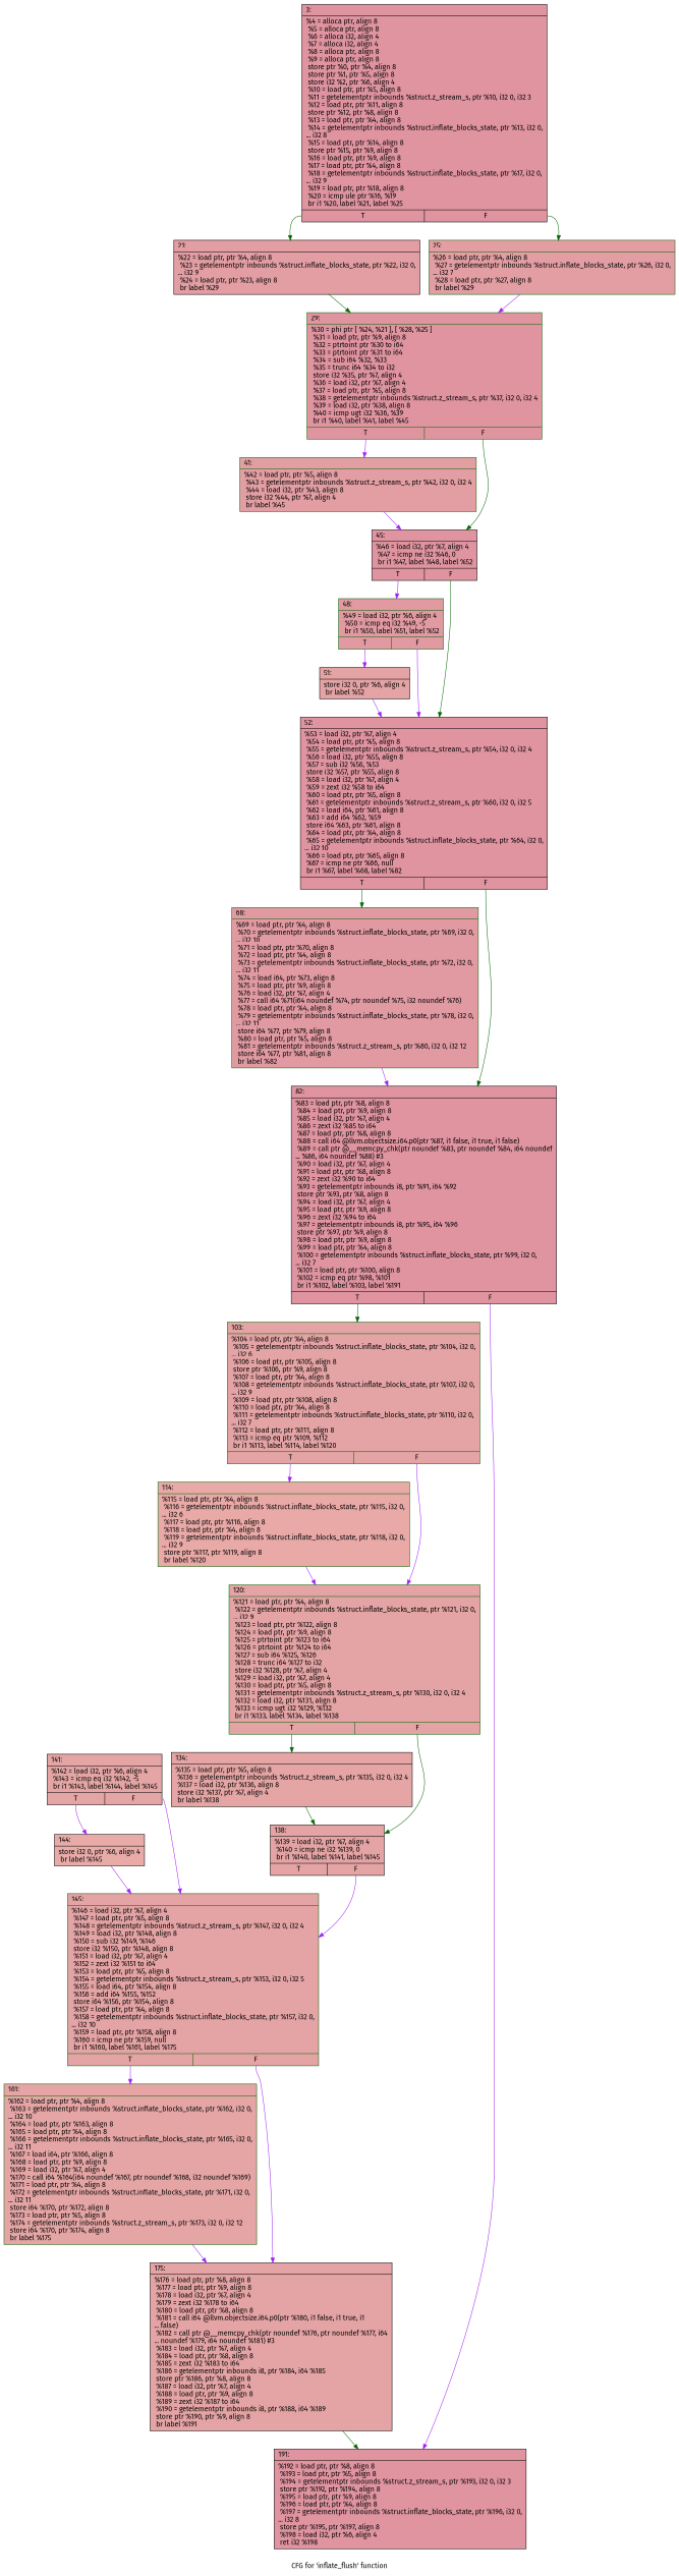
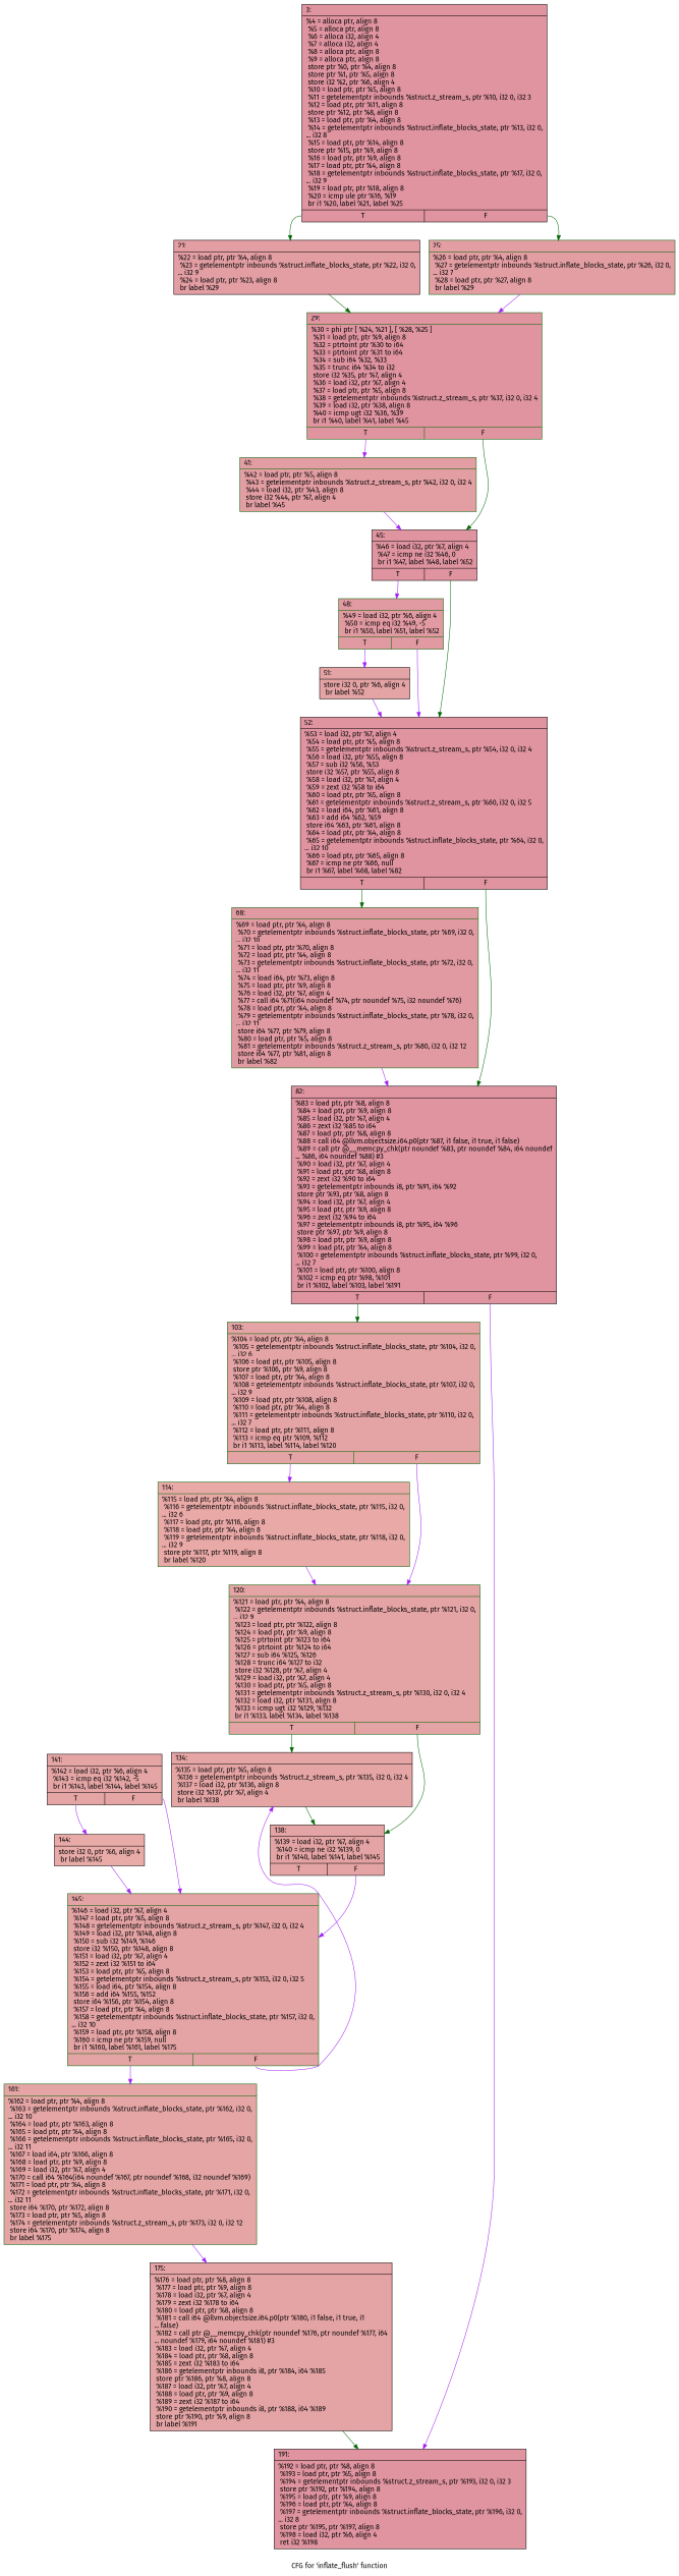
  digraph {
    fontname="Fira Sans"
    label="CFG for 'inflate_flush' function"
    node [color=black fillcolor="#b70d2870" fontname="Fira Sans" shape=record style=filled]
    edge [color=purple fontname="Fira Sans" tailport=s0]
    n1 [label="{3:\l|  %4 = alloca ptr, align 8\l  %5 = alloca ptr, align 8\l  %6 = alloca i32, align 4\l  %7 = alloca i32, align 4\l  %8 = alloca ptr, align 8\l  %9 = alloca ptr, align 8\l  store ptr %0, ptr %4, align 8\l  store ptr %1, ptr %5, align 8\l  store i32 %2, ptr %6, align 4\l  %10 = load ptr, ptr %5, align 8\l  %11 = getelementptr inbounds %struct.z_stream_s, ptr %10, i32 0, i32 3\l  %12 = load ptr, ptr %11, align 8\l  store ptr %12, ptr %8, align 8\l  %13 = load ptr, ptr %4, align 8\l  %14 = getelementptr inbounds %struct.inflate_blocks_state, ptr %13, i32 0,\l... i32 8\l  %15 = load ptr, ptr %14, align 8\l  store ptr %15, ptr %9, align 8\l  %16 = load ptr, ptr %9, align 8\l  %17 = load ptr, ptr %4, align 8\l  %18 = getelementptr inbounds %struct.inflate_blocks_state, ptr %17, i32 0,\l... i32 9\l  %19 = load ptr, ptr %18, align 8\l  %20 = icmp ule ptr %16, %19\l  br i1 %20, label %21, label %25\l|{<s0>T|<s1>F}}"]
    n2 [fillcolor="#be242e70" label="{21:\l|  %22 = load ptr, ptr %4, align 8\l  %23 = getelementptr inbounds %struct.inflate_blocks_state, ptr %22, i32 0,\l... i32 9\l  %24 = load ptr, ptr %23, align 8\l  br label %29\l}"]
    n3 [color=darkgreen fillcolor="#be242e70" label="{25:\l|  %26 = load ptr, ptr %4, align 8\l  %27 = getelementptr inbounds %struct.inflate_blocks_state, ptr %26, i32 0,\l... i32 7\l  %28 = load ptr, ptr %27, align 8\l  br label %29\l}"]
    n4 [color=darkgreen label="{29:\l|  %30 = phi ptr [ %24, %21 ], [ %28, %25 ]\l  %31 = load ptr, ptr %9, align 8\l  %32 = ptrtoint ptr %30 to i64\l  %33 = ptrtoint ptr %31 to i64\l  %34 = sub i64 %32, %33\l  %35 = trunc i64 %34 to i32\l  store i32 %35, ptr %7, align 4\l  %36 = load i32, ptr %7, align 4\l  %37 = load ptr, ptr %5, align 8\l  %38 = getelementptr inbounds %struct.z_stream_s, ptr %37, i32 0, i32 4\l  %39 = load i32, ptr %38, align 8\l  %40 = icmp ugt i32 %36, %39\l  br i1 %40, label %41, label %45\l|{<s0>T|<s1>F}}"]
    n5 [color=darkgreen fillcolor="#be242e70" label="{41:\l|  %42 = load ptr, ptr %5, align 8\l  %43 = getelementptr inbounds %struct.z_stream_s, ptr %42, i32 0, i32 4\l  %44 = load i32, ptr %43, align 8\l  store i32 %44, ptr %7, align 4\l  br label %45\l}"]
    n6 [label="{45:\l|  %46 = load i32, ptr %7, align 4\l  %47 = icmp ne i32 %46, 0\l  br i1 %47, label %48, label %52\l|{<s0>T|<s1>F}}"]
    n7 [color=darkgreen fillcolor="#bb1b2c70" label="{48:\l|  %49 = load i32, ptr %6, align 4\l  %50 = icmp eq i32 %49, -5\l  br i1 %50, label %51, label %52\l|{<s0>T|<s1>F}}"]
    n8 [label="{52:\l|  %53 = load i32, ptr %7, align 4\l  %54 = load ptr, ptr %5, align 8\l  %55 = getelementptr inbounds %struct.z_stream_s, ptr %54, i32 0, i32 4\l  %56 = load i32, ptr %55, align 8\l  %57 = sub i32 %56, %53\l  store i32 %57, ptr %55, align 8\l  %58 = load i32, ptr %7, align 4\l  %59 = zext i32 %58 to i64\l  %60 = load ptr, ptr %5, align 8\l  %61 = getelementptr inbounds %struct.z_stream_s, ptr %60, i32 0, i32 5\l  %62 = load i64, ptr %61, align 8\l  %63 = add i64 %62, %59\l  store i64 %63, ptr %61, align 8\l  %64 = load ptr, ptr %4, align 8\l  %65 = getelementptr inbounds %struct.inflate_blocks_state, ptr %64, i32 0,\l... i32 10\l  %66 = load ptr, ptr %65, align 8\l  %67 = icmp ne ptr %66, null\l  br i1 %67, label %68, label %82\l|{<s0>T|<s1>F}}"]
    n9 [fillcolor="#c32e3170" label="{51:\l|  store i32 0, ptr %6, align 4\l  br label %52\l}"]
    n10 [color=darkgreen fillcolor="#bb1b2c70" label="{68:\l|  %69 = load ptr, ptr %4, align 8\l  %70 = getelementptr inbounds %struct.inflate_blocks_state, ptr %69, i32 0,\l... i32 10\l  %71 = load ptr, ptr %70, align 8\l  %72 = load ptr, ptr %4, align 8\l  %73 = getelementptr inbounds %struct.inflate_blocks_state, ptr %72, i32 0,\l... i32 11\l  %74 = load i64, ptr %73, align 8\l  %75 = load ptr, ptr %9, align 8\l  %76 = load i32, ptr %7, align 4\l  %77 = call i64 %71(i64 noundef %74, ptr noundef %75, i32 noundef %76)\l  %78 = load ptr, ptr %4, align 8\l  %79 = getelementptr inbounds %struct.inflate_blocks_state, ptr %78, i32 0,\l... i32 11\l  store i64 %77, ptr %79, align 8\l  %80 = load ptr, ptr %5, align 8\l  %81 = getelementptr inbounds %struct.z_stream_s, ptr %80, i32 0, i32 12\l  store i64 %77, ptr %81, align 8\l  br label %82\l}"]
    n11 [label="{82:\l|  %83 = load ptr, ptr %8, align 8\l  %84 = load ptr, ptr %9, align 8\l  %85 = load i32, ptr %7, align 4\l  %86 = zext i32 %85 to i64\l  %87 = load ptr, ptr %8, align 8\l  %88 = call i64 @llvm.objectsize.i64.p0(ptr %87, i1 false, i1 true, i1 false)\l  %89 = call ptr @__memcpy_chk(ptr noundef %83, ptr noundef %84, i64 noundef\l... %86, i64 noundef %88) #3\l  %90 = load i32, ptr %7, align 4\l  %91 = load ptr, ptr %8, align 8\l  %92 = zext i32 %90 to i64\l  %93 = getelementptr inbounds i8, ptr %91, i64 %92\l  store ptr %93, ptr %8, align 8\l  %94 = load i32, ptr %7, align 4\l  %95 = load ptr, ptr %9, align 8\l  %96 = zext i32 %94 to i64\l  %97 = getelementptr inbounds i8, ptr %95, i64 %96\l  store ptr %97, ptr %9, align 8\l  %98 = load ptr, ptr %9, align 8\l  %99 = load ptr, ptr %4, align 8\l  %100 = getelementptr inbounds %struct.inflate_blocks_state, ptr %99, i32 0,\l... i32 7\l  %101 = load ptr, ptr %100, align 8\l  %102 = icmp eq ptr %98, %101\l  br i1 %102, label %103, label %191\l|{<s0>T|<s1>F}}"]
    n12 [color=darkgreen fillcolor="#c32e3170" label="{103:\l|  %104 = load ptr, ptr %4, align 8\l  %105 = getelementptr inbounds %struct.inflate_blocks_state, ptr %104, i32 0,\l... i32 6\l  %106 = load ptr, ptr %105, align 8\l  store ptr %106, ptr %9, align 8\l  %107 = load ptr, ptr %4, align 8\l  %108 = getelementptr inbounds %struct.inflate_blocks_state, ptr %107, i32 0,\l... i32 9\l  %109 = load ptr, ptr %108, align 8\l  %110 = load ptr, ptr %4, align 8\l  %111 = getelementptr inbounds %struct.inflate_blocks_state, ptr %110, i32 0,\l... i32 7\l  %112 = load ptr, ptr %111, align 8\l  %113 = icmp eq ptr %109, %112\l  br i1 %113, label %114, label %120\l|{<s0>T|<s1>F}}"]
    n13 [label="{191:\l|  %192 = load ptr, ptr %8, align 8\l  %193 = load ptr, ptr %5, align 8\l  %194 = getelementptr inbounds %struct.z_stream_s, ptr %193, i32 0, i32 3\l  store ptr %192, ptr %194, align 8\l  %195 = load ptr, ptr %9, align 8\l  %196 = load ptr, ptr %4, align 8\l  %197 = getelementptr inbounds %struct.inflate_blocks_state, ptr %196, i32 0,\l... i32 8\l  store ptr %195, ptr %197, align 8\l  %198 = load i32, ptr %6, align 4\l  ret i32 %198\l}"]
    n14 [color=darkgreen fillcolor="#ca3b3770" label="{114:\l|  %115 = load ptr, ptr %4, align 8\l  %116 = getelementptr inbounds %struct.inflate_blocks_state, ptr %115, i32 0,\l... i32 6\l  %117 = load ptr, ptr %116, align 8\l  %118 = load ptr, ptr %4, align 8\l  %119 = getelementptr inbounds %struct.inflate_blocks_state, ptr %118, i32 0,\l... i32 9\l  store ptr %117, ptr %119, align 8\l  br label %120\l}"]
    n15 [color=darkgreen fillcolor="#c32e3170" label="{120:\l|  %121 = load ptr, ptr %4, align 8\l  %122 = getelementptr inbounds %struct.inflate_blocks_state, ptr %121, i32 0,\l... i32 9\l  %123 = load ptr, ptr %122, align 8\l  %124 = load ptr, ptr %9, align 8\l  %125 = ptrtoint ptr %123 to i64\l  %126 = ptrtoint ptr %124 to i64\l  %127 = sub i64 %125, %126\l  %128 = trunc i64 %127 to i32\l  store i32 %128, ptr %7, align 4\l  %129 = load i32, ptr %7, align 4\l  %130 = load ptr, ptr %5, align 8\l  %131 = getelementptr inbounds %struct.z_stream_s, ptr %130, i32 0, i32 4\l  %132 = load i32, ptr %131, align 8\l  %133 = icmp ugt i32 %129, %132\l  br i1 %133, label %134, label %138\l|{<s0>T|<s1>F}}"]
    n16 [fillcolor="#c5333470" label="{134:\l|  %135 = load ptr, ptr %5, align 8\l  %136 = getelementptr inbounds %struct.z_stream_s, ptr %135, i32 0, i32 4\l  %137 = load i32, ptr %136, align 8\l  store i32 %137, ptr %7, align 4\l  br label %138\l}"]
    n17 [fillcolor="#c32e3170" label="{138:\l|  %139 = load i32, ptr %7, align 4\l  %140 = icmp ne i32 %139, 0\l  br i1 %140, label %141, label %145\l|{<s0>T|<s1>F}}"]
    n18 [color=darkgreen fillcolor="#c32e3170" label="{145:\l|  %146 = load i32, ptr %7, align 4\l  %147 = load ptr, ptr %5, align 8\l  %148 = getelementptr inbounds %struct.z_stream_s, ptr %147, i32 0, i32 4\l  %149 = load i32, ptr %148, align 8\l  %150 = sub i32 %149, %146\l  store i32 %150, ptr %148, align 8\l  %151 = load i32, ptr %7, align 4\l  %152 = zext i32 %151 to i64\l  %153 = load ptr, ptr %5, align 8\l  %154 = getelementptr inbounds %struct.z_stream_s, ptr %153, i32 0, i32 5\l  %155 = load i64, ptr %154, align 8\l  %156 = add i64 %155, %152\l  store i64 %156, ptr %154, align 8\l  %157 = load ptr, ptr %4, align 8\l  %158 = getelementptr inbounds %struct.inflate_blocks_state, ptr %157, i32 0,\l... i32 10\l  %159 = load ptr, ptr %158, align 8\l  %160 = icmp ne ptr %159, null\l  br i1 %160, label %161, label %175\l|{<s0>T|<s1>F}}"]
    n19 [fillcolor="#c5333470" label="{141:\l|  %142 = load i32, ptr %6, align 4\l  %143 = icmp eq i32 %142, -5\l  br i1 %143, label %144, label %145\l|{<s0>T|<s1>F}}"]
    n20 [fillcolor="#cc403a70" label="{144:\l|  store i32 0, ptr %6, align 4\l  br label %145\l}"]
    n21 [color=darkgreen fillcolor="#c5333470" label="{161:\l|  %162 = load ptr, ptr %4, align 8\l  %163 = getelementptr inbounds %struct.inflate_blocks_state, ptr %162, i32 0,\l... i32 10\l  %164 = load ptr, ptr %163, align 8\l  %165 = load ptr, ptr %4, align 8\l  %166 = getelementptr inbounds %struct.inflate_blocks_state, ptr %165, i32 0,\l... i32 11\l  %167 = load i64, ptr %166, align 8\l  %168 = load ptr, ptr %9, align 8\l  %169 = load i32, ptr %7, align 4\l  %170 = call i64 %164(i64 noundef %167, ptr noundef %168, i32 noundef %169)\l  %171 = load ptr, ptr %4, align 8\l  %172 = getelementptr inbounds %struct.inflate_blocks_state, ptr %171, i32 0,\l... i32 11\l  store i64 %170, ptr %172, align 8\l  %173 = load ptr, ptr %5, align 8\l  %174 = getelementptr inbounds %struct.z_stream_s, ptr %173, i32 0, i32 12\l  store i64 %170, ptr %174, align 8\l  br label %175\l}"]
    n22 [fillcolor="#c32e3170" label="{175:\l|  %176 = load ptr, ptr %8, align 8\l  %177 = load ptr, ptr %9, align 8\l  %178 = load i32, ptr %7, align 4\l  %179 = zext i32 %178 to i64\l  %180 = load ptr, ptr %8, align 8\l  %181 = call i64 @llvm.objectsize.i64.p0(ptr %180, i1 false, i1 true, i1\l... false)\l  %182 = call ptr @__memcpy_chk(ptr noundef %176, ptr noundef %177, i64\l... noundef %179, i64 noundef %181) #3\l  %183 = load i32, ptr %7, align 4\l  %184 = load ptr, ptr %8, align 8\l  %185 = zext i32 %183 to i64\l  %186 = getelementptr inbounds i8, ptr %184, i64 %185\l  store ptr %186, ptr %8, align 8\l  %187 = load i32, ptr %7, align 4\l  %188 = load ptr, ptr %9, align 8\l  %189 = zext i32 %187 to i64\l  %190 = getelementptr inbounds i8, ptr %188, i64 %189\l  store ptr %190, ptr %9, align 8\l  br label %191\l}"]
    n1 -> n2 [color=darkgreen]
    n1 -> n3 [color=darkgreen tailport=s1]
    n2 -> n4 [color=darkgreen]
    n3 -> n4
    n4 -> n5
    n4 -> n6 [color=darkgreen tailport=s1]
    n5 -> n6
    n6 -> n7
    n6 -> n8 [color=darkgreen tailport=s1]
    n7 -> n8 [tailport=s1]
    n7 -> n9
    n8 -> n10 [color=darkgreen]
    n8 -> n11 [color=darkgreen tailport=s1]
    n9 -> n8
    n10 -> n11
    n11 -> n12 [color=darkgreen]
    n11 -> n13 [tailport=s1]
    n12 -> n14
    n12 -> n15 [tailport=s1]
    n14 -> n15
    n15 -> n16 [color=darkgreen]
    n15 -> n17 [color=darkgreen tailport=s1]
    n16 -> n17 [color=darkgreen]
    n17 -> n18 [tailport=s1]
    n18 -> n21
-   n18 -> n22 [tailport=s1]
+   n18 -> n16 [tailport=s1]
    n19 -> n18 [tailport=s1]
    n19 -> n20
    n20 -> n18
    n21 -> n22
    n22 -> n13 [color=darkgreen]
  }
